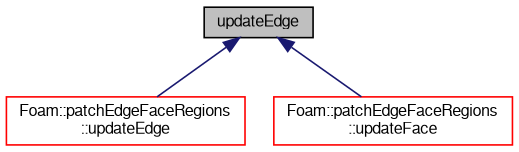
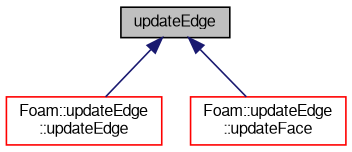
  digraph {
    rankdir=TB
    node [color=red fontname=FreeSans fontsize=10 shape=record]
    edge [color=midnightblue dir=back fontname=FreeSans fontsize=10 labelfontname=FreeSans labelfontsize=10 style=solid]
    n1 [color=black fillcolor=grey75 fontcolor=black height=0.2 label=updateEdge style=filled width=0.4]
-   n2 [height=0.2 label="Foam::patchEdgeFaceRegions\l::updateEdge" width=0.4]
-   n3 [height=0.2 label="Foam::patchEdgeFaceRegions\l::updateFace" width=0.4]
+   n2 [height=0.2 label="Foam::updateEdge\l::updateEdge" width=0.4]
+   n3 [height=0.2 label="Foam::updateEdge\l::updateFace" width=0.4]
    n1 -> n2
    n1 -> n3
  }
